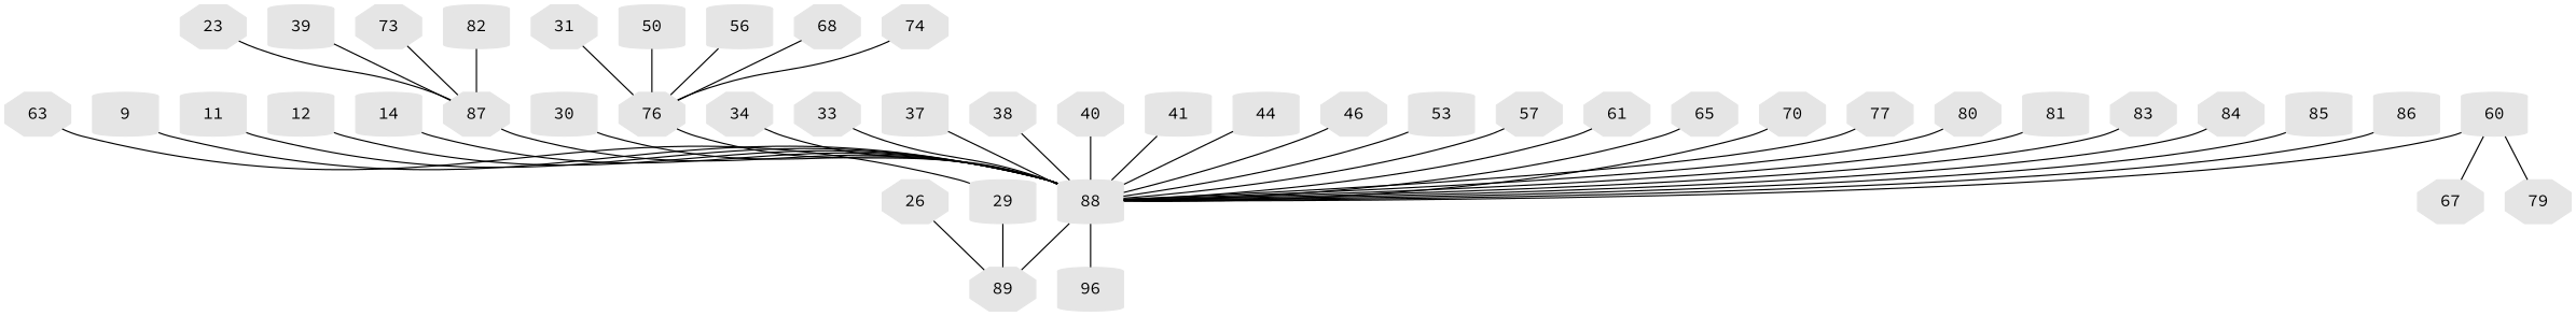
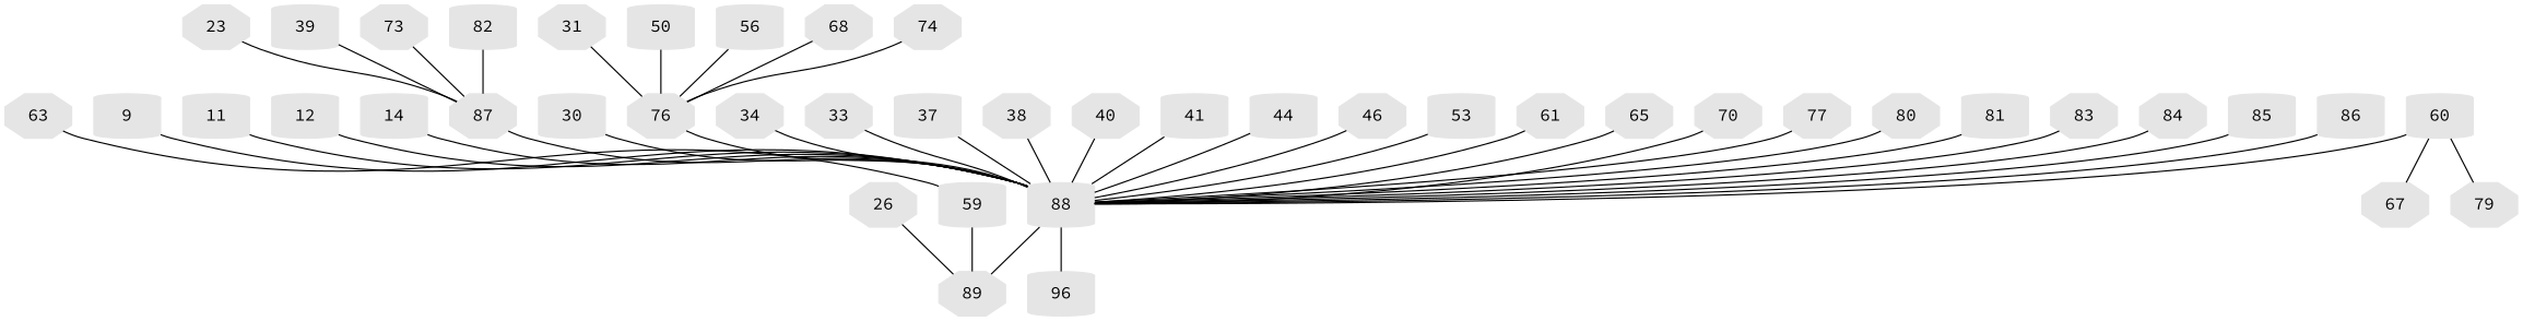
  graph {
    fontname="Source Code Pro"
    node [color=gray90 fontname="Source Code Pro" shape=octagon style=filled]
    edge [fontname="Source Code Pro"]
    88 [shape=cylinder super="+71+35+51"]
    89 [super="+25"]
    n3 [label=96 shape=cylinder]
    9 [shape=cylinder]
    11 [shape=cylinder]
    12 [shape=cylinder]
    14 [shape=cylinder]
    87 [super="+32+22+75"]
    23
    26
    30 [shape=cylinder]
    76 [super="+2+10"]
    31
    34
    n15 [label=33]
    37 [shape=cylinder]
    38
    39 [shape=cylinder]
    40
    41 [shape=cylinder]
    44 [shape=cylinder]
    46
    50 [shape=cylinder]
    53 [shape=cylinder]
    56 [shape=cylinder]
-   57
-   59 [shape=cylinder label=29]
+   59 [shape=cylinder]
    60 [shape=cylinder super="+5"]
    67
    79
    61
    63 [super="+47"]
    65
    68
    70
    73
    74 [super="+69"]
    77
    80 [super="+45"]
    81 [shape=cylinder super="+72"]
    82 [shape=cylinder super="+49"]
    83 [super="+52+55+78"]
    84 [super="+58"]
    85 [shape=cylinder]
    86 [shape=cylinder super="+54"]
    88 -- 89 [weight=2]
    88 -- n3
    9 -- 88
    11 -- 88
    12 -- 88
    14 -- 88
    87 -- 88 [weight=5]
    23 -- 87
    26 -- 89
    30 -- 88
    76 -- 88 [weight=3]
    31 -- 76
    34 -- 88
    n15 -- 88
    37 -- 88
    38 -- 88
    39 -- 87
    40 -- 88
    41 -- 88
    44 -- 88
    46 -- 88
    50 -- 76
    53 -- 88
    56 -- 76
-   57 -- 88
    59 -- 89
    60 -- 88 [weight=3]
    60 -- 67
    60 -- 79
    61 -- 88
    63 -- 59
    65 -- 88
    68 -- 76
    70 -- 88
    73 -- 87
    74 -- 76
    77 -- 88
    80 -- 88
    81 -- 88
    82 -- 87
    83 -- 88
    84 -- 88
    85 -- 88
    86 -- 88
  }
